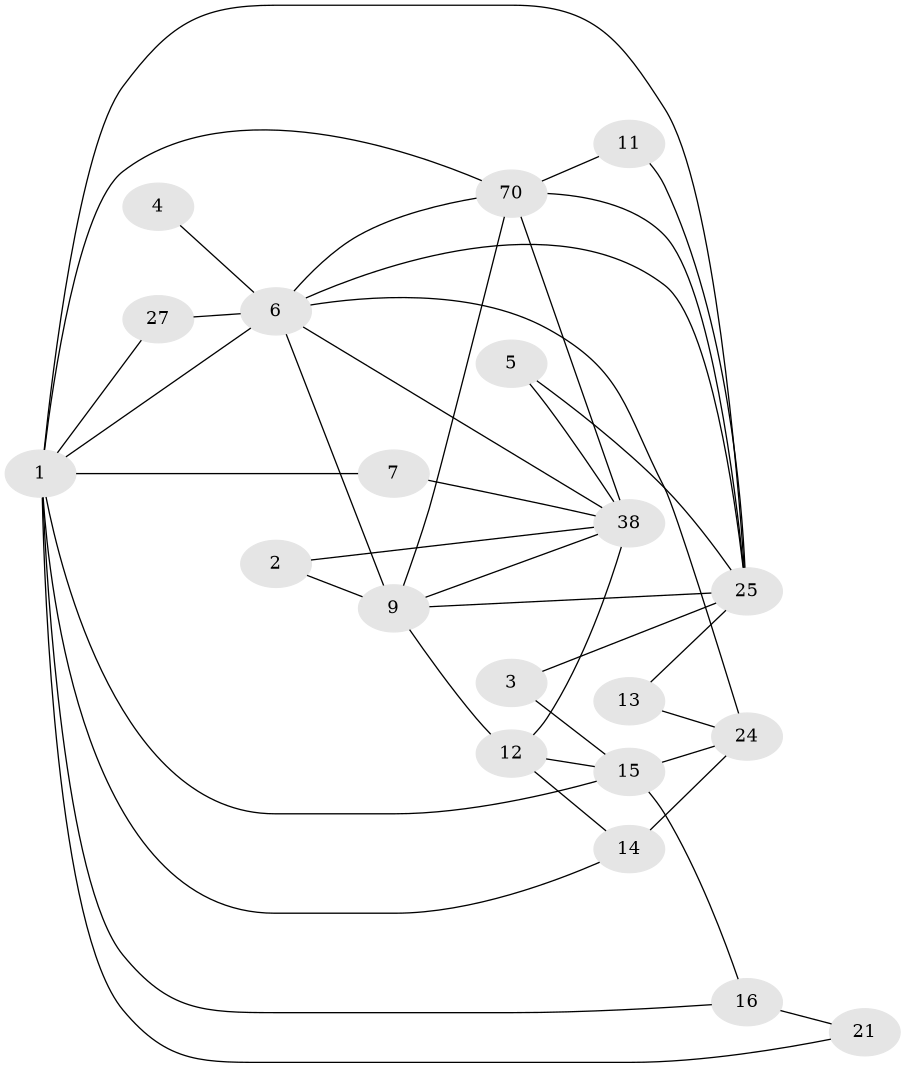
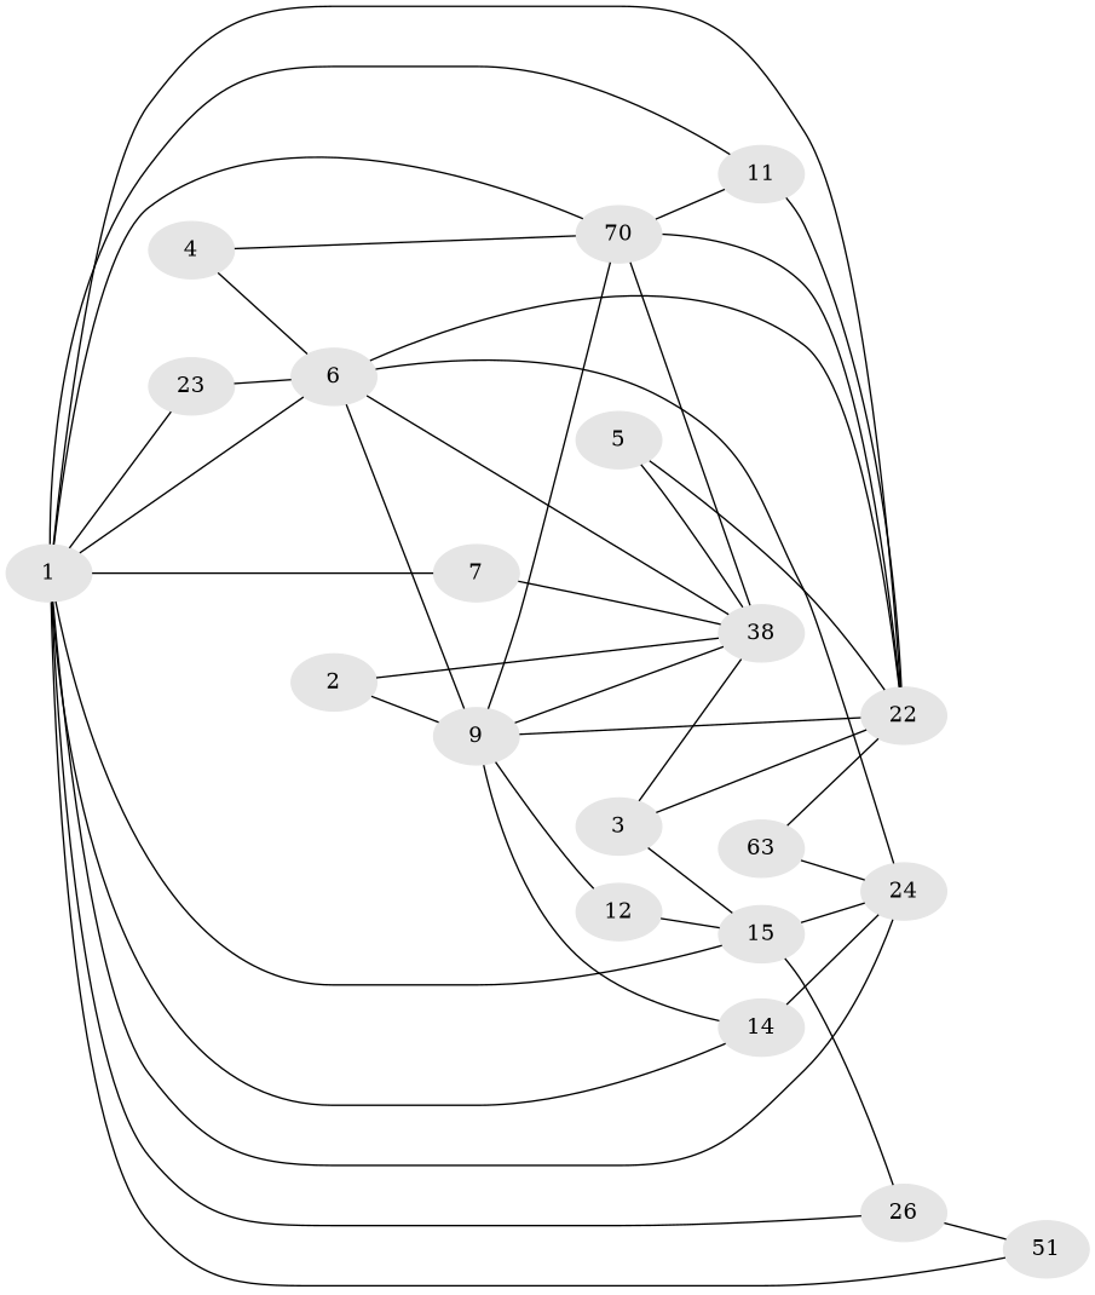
  graph {
    rankdir=LR
    node [color=gray90 style=filled]
    edge [weight=1.0]
    1
    6
    7
    n4 [label=70]
    11
    14
    15
-   16
-   21
+   16 [label=26]
+   21 [label=51]
    24
-   25
-   27
+   25 [label=22]
+   27 [label=23]
    9
    n14 [label=38]
    2
    12
    3
    4
    5
-   13
+   13 [label=63]
    1 -- 6 [weight=2.0]
    1 -- 7
    1 -- n4
+   1 -- 11
    1 -- 14
    1 -- 15 [weight=2.0]
    1 -- 16
    1 -- 21
+   1 -- 24
    1 -- 25
    1 -- 27
-   6 -- n4
+   4 -- n4
    6 -- 24 [weight=2.0]
    6 -- 25
    6 -- 9
    6 -- n14
    7 -- n14
    n4 -- 11
    n4 -- 25
    n4 -- n14
    11 -- 25
    14 -- 24
    15 -- 16
    15 -- 24
    16 -- 21
    27 -- 6
    9 -- n4
-   12 -- 14
+   9 -- 14
    9 -- 25
    9 -- n14 [weight=2.0]
    9 -- 12 [weight=3.0]
    2 -- 9
    2 -- n14
    12 -- 15 [weight=2.0]
    3 -- 15
    3 -- 25
-   12 -- n14
+   3 -- n14
    4 -- 6
    5 -- 25
    5 -- n14
    13 -- 24
    13 -- 25 [weight=4.0]
  }
